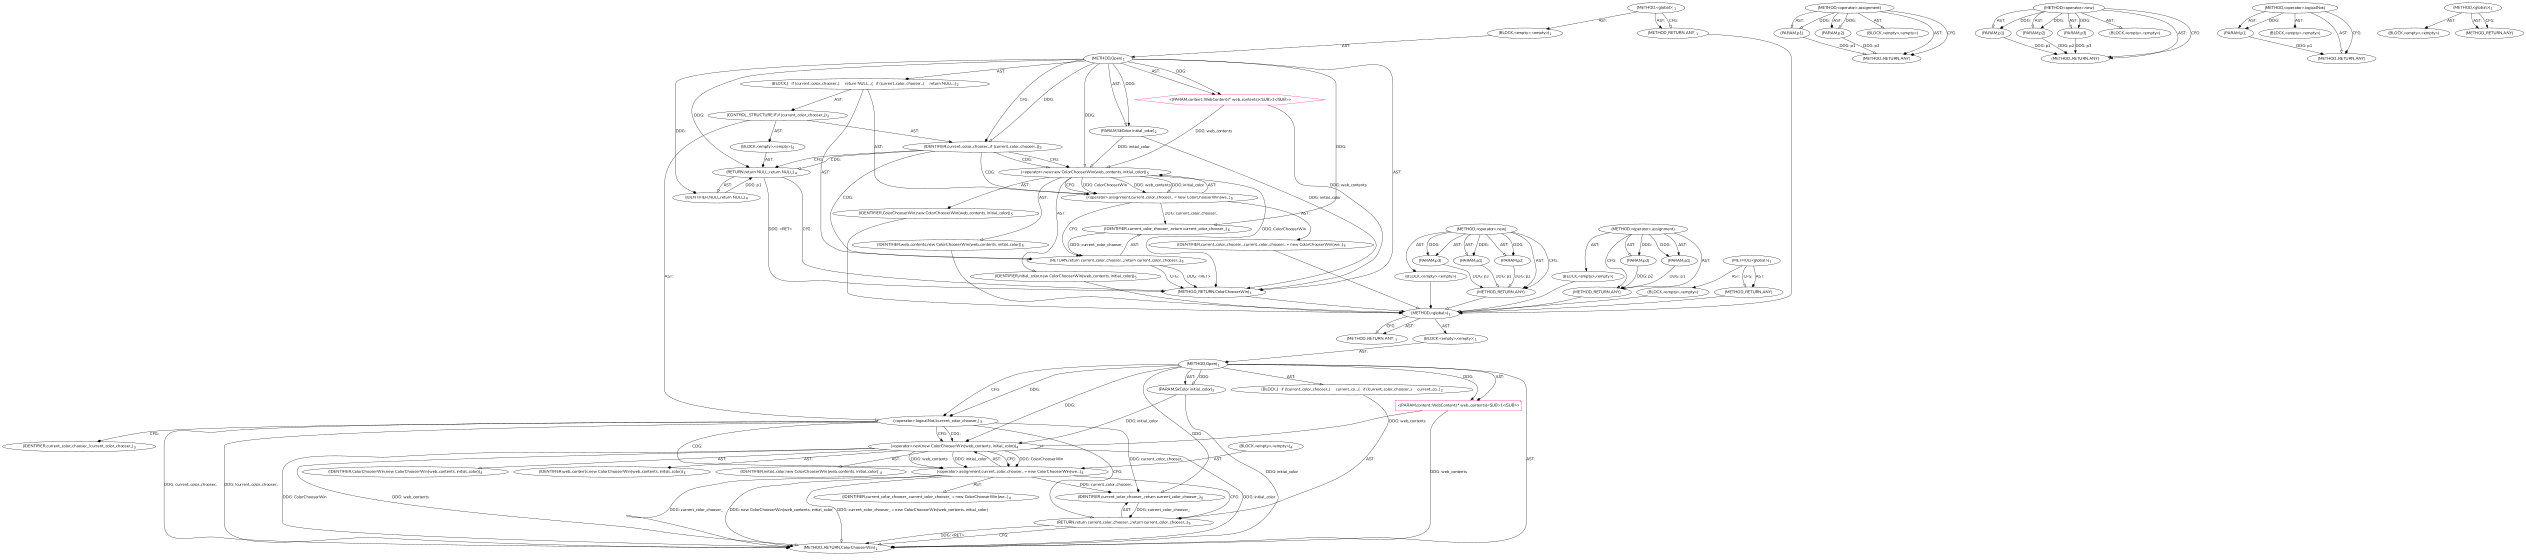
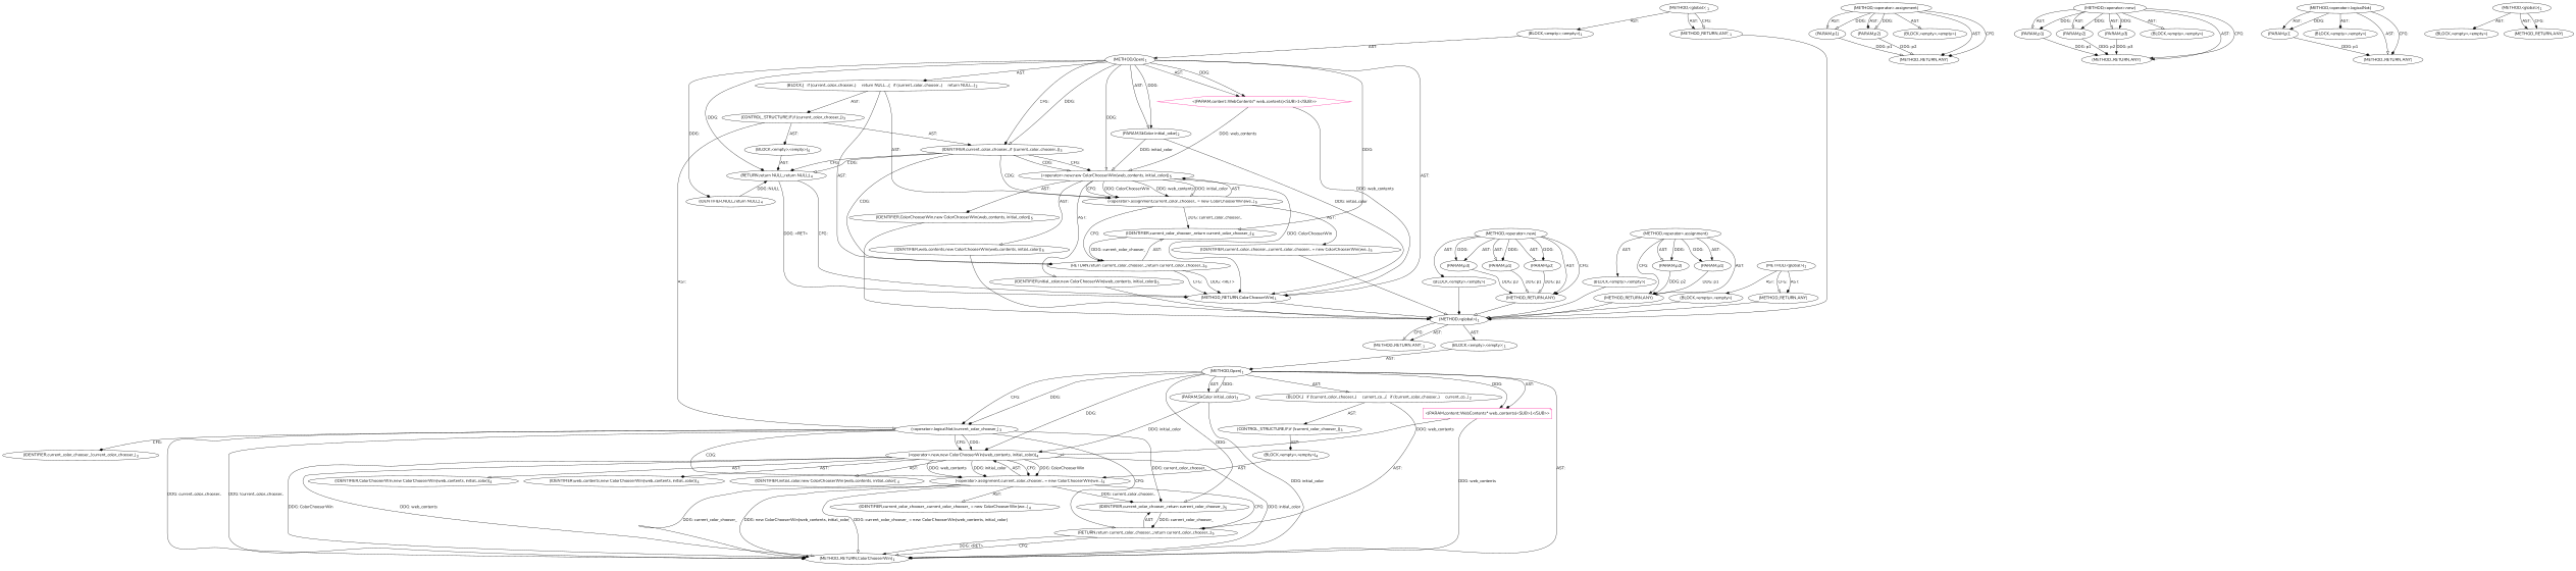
  digraph {
    fontname=Nunito
    node [fontname=Nunito]
    edge [arrowhead=onormal fontname=Nunito]
    n1 [label=<(METHOD,&lt;global&gt;)<SUB>1</SUB>>]
    n2 [label=<(BLOCK,&lt;empty&gt;,&lt;empty&gt;)<SUB>1</SUB>>]
    n3 [label=<(METHOD_RETURN,ANY)<SUB>1</SUB>>]
    n4 [label=<(METHOD,Open)<SUB>1</SUB>>]
    n5 [color=deeppink label="<(PARAM,content::WebContents* web_contents)<SUB>1</SUB>>" shape=note]
    n6 [label=<(PARAM,SkColor initial_color)<SUB>2</SUB>>]
    n7 [label=<(BLOCK,{   if (!current_color_chooser_)     current_co...,{   if (!current_color_chooser_)     current_co...)<SUB>2</SUB>>]
    n8 [label=<(&lt;operator&gt;.logicalNot,!current_color_chooser_)<SUB>3</SUB>>]
    n9 [label=<(&lt;operator&gt;.new,new ColorChooserWin(web_contents, initial_color))<SUB>4</SUB>>]
    n10 [label=<(IDENTIFIER,current_color_chooser_,return current_color_chooser_;)<SUB>5</SUB>>]
    n11 [label=<(METHOD_RETURN,ColorChooserWin)<SUB>1</SUB>>]
+   n12 [label=<(CONTROL_STRUCTURE,IF,if (!current_color_chooser_))<SUB>3</SUB>>]
    n13 [label=<(RETURN,return current_color_chooser_;,return current_color_chooser_;)<SUB>5</SUB>>]
    n14 [label=<(IDENTIFIER,current_color_chooser_,!current_color_chooser_)<SUB>3</SUB>>]
    n15 [label=<(&lt;operator&gt;.assignment,current_color_chooser_ = new ColorChooserWin(we...)<SUB>4</SUB>>]
    n16 [label=<(IDENTIFIER,ColorChooserWin,new ColorChooserWin(web_contents, initial_color))<SUB>4</SUB>>]
    n17 [label=<(IDENTIFIER,web_contents,new ColorChooserWin(web_contents, initial_color))<SUB>4</SUB>>]
    n18 [label=<(IDENTIFIER,initial_color,new ColorChooserWin(web_contents, initial_color))<SUB>4</SUB>>]
    n19 [label=<(BLOCK,&lt;empty&gt;,&lt;empty&gt;)<SUB>4</SUB>>]
    n20 [label=<(IDENTIFIER,current_color_chooser_,current_color_chooser_ = new ColorChooserWin(we...)<SUB>4</SUB>>]
    n21 [label=<(METHOD,&lt;operator&gt;.assignment)>]
    n22 [label=<(PARAM,p1)>]
    n23 [label=<(PARAM,p2)>]
    n24 [label=<(BLOCK,&lt;empty&gt;,&lt;empty&gt;)>]
    n25 [label=<(METHOD_RETURN,ANY)>]
    n26 [label=<(METHOD,&lt;operator&gt;.new)>]
    n27 [label=<(PARAM,p1)>]
    n28 [label=<(PARAM,p2)>]
    n29 [label=<(PARAM,p3)>]
    n30 [label=<(BLOCK,&lt;empty&gt;,&lt;empty&gt;)>]
    n31 [label=<(METHOD_RETURN,ANY)>]
    n32 [label=<(METHOD,&lt;operator&gt;.logicalNot)>]
    n33 [label=<(PARAM,p1)>]
    n34 [label=<(BLOCK,&lt;empty&gt;,&lt;empty&gt;)>]
    n35 [label=<(METHOD_RETURN,ANY)>]
    n36 [label=<(METHOD,&lt;global&gt;)<SUB>1</SUB>>]
    n37 [label=<(BLOCK,&lt;empty&gt;,&lt;empty&gt;)>]
    n38 [label=<(METHOD_RETURN,ANY)>]
    n39 [label=<(METHOD,&lt;global&gt;)<SUB>1</SUB>>]
    n40 [label=<(BLOCK,&lt;empty&gt;,&lt;empty&gt;)<SUB>1</SUB>>]
    n41 [label=<(METHOD_RETURN,ANY)<SUB>1</SUB>>]
    n42 [label=<(METHOD,Open)<SUB>1</SUB>>]
    n43 [color=deeppink label="<(PARAM,content::WebContents* web_contents)<SUB>1</SUB>>" shape=hexagon]
    n44 [label=<(PARAM,SkColor initial_color)<SUB>2</SUB>>]
    n45 [label=<(BLOCK,{   if (current_color_chooser_)     return NULL...,{   if (current_color_chooser_)     return NULL...)<SUB>2</SUB>>]
    n46 [label=<(IDENTIFIER,current_color_chooser_,if (current_color_chooser_))<SUB>3</SUB>>]
    n47 [label=<(RETURN,return NULL;,return NULL;)<SUB>4</SUB>>]
    n48 [label=<(IDENTIFIER,NULL,return NULL;)<SUB>4</SUB>>]
    n49 [label=<(&lt;operator&gt;.new,new ColorChooserWin(web_contents, initial_color))<SUB>5</SUB>>]
    n50 [label=<(IDENTIFIER,current_color_chooser_,return current_color_chooser_;)<SUB>6</SUB>>]
    n51 [label=<(METHOD_RETURN,ColorChooserWin)<SUB>1</SUB>>]
    n52 [label=<(CONTROL_STRUCTURE,IF,if (current_color_chooser_))<SUB>3</SUB>>]
    n53 [label=<(&lt;operator&gt;.assignment,current_color_chooser_ = new ColorChooserWin(we...)<SUB>5</SUB>>]
    n54 [label=<(RETURN,return current_color_chooser_;,return current_color_chooser_;)<SUB>6</SUB>>]
    n55 [label=<(IDENTIFIER,ColorChooserWin,new ColorChooserWin(web_contents, initial_color))<SUB>5</SUB>>]
    n56 [label=<(IDENTIFIER,web_contents,new ColorChooserWin(web_contents, initial_color))<SUB>5</SUB>>]
    n57 [label=<(IDENTIFIER,initial_color,new ColorChooserWin(web_contents, initial_color))<SUB>5</SUB>>]
    n58 [label=<(BLOCK,&lt;empty&gt;,&lt;empty&gt;)<SUB>4</SUB>>]
    n59 [label=<(IDENTIFIER,current_color_chooser_,current_color_chooser_ = new ColorChooserWin(we...)<SUB>5</SUB>>]
    n60 [label=<(METHOD,&lt;operator&gt;.new)>]
    n61 [label=<(PARAM,p1)>]
    n62 [label=<(PARAM,p2)>]
    n63 [label=<(PARAM,p3)>]
    n64 [label=<(BLOCK,&lt;empty&gt;,&lt;empty&gt;)>]
    n65 [label=<(METHOD_RETURN,ANY)>]
    n66 [label=<(METHOD,&lt;operator&gt;.assignment)>]
    n67 [label=<(PARAM,p1)>]
    n68 [label=<(PARAM,p2)>]
    n69 [label=<(BLOCK,&lt;empty&gt;,&lt;empty&gt;)>]
    n70 [label=<(METHOD_RETURN,ANY)>]
    n71 [label=<(METHOD,&lt;global&gt;)<SUB>1</SUB>>]
    n72 [label=<(BLOCK,&lt;empty&gt;,&lt;empty&gt;)>]
    n73 [label=<(METHOD_RETURN,ANY)>]
    n1 -> n2 [arrowhead=normal label="AST: "]
    n1 -> n3 [arrowhead=normal label="AST: "]
    n1 -> n3 [label="CFG: "]
    n2 -> n4 [arrowhead=diamond label="AST: "]
    n4 -> n5 [arrowhead=diamond label="AST: "]
    n4 -> n5 [arrowhead=normal label="DDG: "]
    n4 -> n6 [arrowhead=normal label="AST: "]
    n4 -> n6 [label="DDG: "]
    n4 -> n7 [label="AST: "]
    n4 -> n8 [arrowhead=diamond label="CFG: "]
    n4 -> n8 [arrowhead=diamond label="DDG: "]
    n4 -> n9 [arrowhead=diamond label="DDG: "]
    n4 -> n10 [label="DDG: "]
    n4 -> n11 [arrowhead=normal label="AST: "]
    n5 -> n9 [label="DDG: web_contents"]
    n5 -> n11 [label="DDG: web_contents"]
    n6 -> n9 [arrowhead=normal label="DDG: initial_color"]
    n6 -> n11 [label="DDG: initial_color"]
+   n7 -> n12 [arrowhead=normal label="AST: "]
    n7 -> n13 [label="AST: "]
    n8 -> n9 [arrowhead=normal label="CFG: "]
    n8 -> n9 [arrowhead=normal label="CDG: "]
    n8 -> n10 [arrowhead=diamond label="DDG: current_color_chooser_"]
    n8 -> n11 [arrowhead=normal label="DDG: current_color_chooser_"]
    n8 -> n11 [arrowhead=diamond label="DDG: !current_color_chooser_"]
    n8 -> n13 [label="CFG: "]
    n8 -> n14 [arrowhead=diamond label="CFG: "]
    n8 -> n15 [label="CDG: "]
    n9 -> n11 [label="DDG: web_contents"]
    n9 -> n11 [arrowhead=diamond label="DDG: initial_color"]
    n9 -> n11 [arrowhead=normal label="DDG: ColorChooserWin"]
    n9 -> n15 [arrowhead=diamond label="CFG: "]
    n9 -> n15 [arrowhead=diamond label="DDG: ColorChooserWin"]
    n9 -> n15 [arrowhead=diamond label="DDG: web_contents"]
    n9 -> n15 [arrowhead=diamond label="DDG: initial_color"]
    n9 -> n16 [label="AST: "]
    n9 -> n17 [arrowhead=diamond label="AST: "]
    n9 -> n18 [label="AST: "]
    n10 -> n13 [arrowhead=diamond label="DDG: current_color_chooser_"]
+   n12 -> n19 [arrowhead=diamond label="AST: "]
    n13 -> n10 [arrowhead=normal label="AST: "]
    n13 -> n11 [label="CFG: "]
    n13 -> n11 [arrowhead=normal label="DDG: &lt;RET&gt;"]
    n15 -> n9 [arrowhead=normal label="AST: "]
    n15 -> n10 [arrowhead=diamond label="DDG: current_color_chooser_"]
    n15 -> n11 [arrowhead=diamond label="DDG: current_color_chooser_"]
    n15 -> n11 [arrowhead=diamond label="DDG: new ColorChooserWin(web_contents, initial_color)"]
    n15 -> n11 [label="DDG: current_color_chooser_ = new ColorChooserWin(web_contents, initial_color)"]
    n15 -> n13 [arrowhead=diamond label="CFG: "]
    n15 -> n20 [label="AST: "]
    n19 -> n15 [arrowhead=normal label="AST: "]
    n21 -> n22 [label="AST: "]
    n21 -> n22 [label="DDG: "]
    n21 -> n23 [arrowhead=diamond label="AST: "]
    n21 -> n23 [label="DDG: "]
    n21 -> n24 [label="AST: "]
    n21 -> n25 [arrowhead=diamond label="AST: "]
    n21 -> n25 [arrowhead=diamond label="CFG: "]
    n22 -> n25 [label="DDG: p1"]
    n23 -> n25 [label="DDG: p2"]
    n26 -> n27 [label="AST: "]
    n26 -> n27 [arrowhead=diamond label="DDG: "]
    n26 -> n28 [label="AST: "]
    n26 -> n28 [arrowhead=normal label="DDG: "]
    n26 -> n29 [label="AST: "]
    n26 -> n29 [arrowhead=normal label="DDG: "]
    n26 -> n30 [label="AST: "]
    n26 -> n31 [arrowhead=normal label="AST: "]
    n26 -> n31 [arrowhead=normal label="CFG: "]
    n27 -> n31 [arrowhead=diamond label="DDG: p1"]
    n28 -> n31 [arrowhead=diamond label="DDG: p2"]
    n29 -> n31 [arrowhead=normal label="DDG: p3"]
    n32 -> n33 [arrowhead=normal label="AST: "]
    n32 -> n33 [arrowhead=normal label="DDG: "]
    n32 -> n34 [arrowhead=diamond label="AST: "]
    n32 -> n35 [label="AST: "]
    n32 -> n35 [arrowhead=diamond label="CFG: "]
    n33 -> n35 [arrowhead=diamond label="DDG: p1"]
    n36 -> n37 [arrowhead=diamond label="AST: "]
    n36 -> n38 [arrowhead=normal label="AST: "]
    n36 -> n38 [arrowhead=normal label="CFG: "]
    n39 -> n40 [arrowhead=normal label="AST: "]
    n39 -> n41 [arrowhead=normal label="AST: "]
    n39 -> n41 [label="CFG: "]
    n40 -> n42 [arrowhead=normal label="AST: "]
    n41 -> n1 [arrowhead=diamond]
    n42 -> n43 [arrowhead=normal label="AST: "]
    n42 -> n43 [arrowhead=normal label="DDG: "]
    n42 -> n44 [label="AST: "]
    n42 -> n44 [arrowhead=normal label="DDG: "]
    n42 -> n45 [arrowhead=diamond label="AST: "]
    n42 -> n46 [arrowhead=diamond label="CFG: "]
    n42 -> n46 [label="DDG: "]
    n42 -> n47 [arrowhead=diamond label="DDG: "]
    n42 -> n48 [arrowhead=diamond label="DDG: "]
    n42 -> n49 [label="DDG: "]
    n42 -> n50 [label="DDG: "]
    n42 -> n51 [arrowhead=diamond label="AST: "]
    n43 -> n49 [label="DDG: web_contents"]
    n43 -> n51 [label="DDG: web_contents"]
    n44 -> n49 [label="DDG: initial_color"]
    n44 -> n51 [arrowhead=normal label="DDG: initial_color"]
    n45 -> n52 [arrowhead=diamond label="AST: "]
    n45 -> n53 [label="AST: "]
    n45 -> n54 [arrowhead=diamond label="AST: "]
    n46 -> n47 [arrowhead=diamond label="CFG: "]
    n46 -> n47 [label="CDG: "]
    n46 -> n49 [arrowhead=diamond label="CFG: "]
    n46 -> n49 [label="CDG: "]
    n46 -> n53 [arrowhead=diamond label="CDG: "]
    n46 -> n54 [label="CDG: "]
-   n47 -> n48 [label="AST: "]
    n47 -> n51 [label="CFG: "]
    n47 -> n51 [arrowhead=diamond label="DDG: &lt;RET&gt;"]
-   n48 -> n47 [arrowhead=normal label="DDG: p1"]
+   n48 -> n47 [arrowhead=normal label="DDG: NULL"]
    n49 -> n51 [arrowhead=diamond label="DDG: ColorChooserWin"]
    n49 -> n53 [arrowhead=normal label="CFG: "]
    n49 -> n53 [arrowhead=normal label="DDG: ColorChooserWin"]
    n49 -> n53 [arrowhead=normal label="DDG: web_contents"]
    n49 -> n53 [label="DDG: initial_color"]
    n49 -> n55 [arrowhead=diamond label="AST: "]
    n49 -> n56 [label="AST: "]
    n49 -> n57 [label="AST: "]
    n50 -> n54 [arrowhead=normal label="DDG: current_color_chooser_"]
    n51 -> n1 [arrowhead=normal]
    n52 -> n8 [label="AST: "]
    n52 -> n46 [arrowhead=normal label="AST: "]
    n52 -> n58 [arrowhead=diamond label="AST: "]
    n53 -> n49 [arrowhead=diamond label="AST: "]
    n53 -> n50 [arrowhead=normal label="DDG: current_color_chooser_"]
    n53 -> n54 [arrowhead=normal label="CFG: "]
    n53 -> n59 [arrowhead=normal label="AST: "]
    n54 -> n50 [label="AST: "]
    n54 -> n51 [arrowhead=normal label="CFG: "]
    n54 -> n51 [arrowhead=normal label="DDG: &lt;RET&gt;"]
    n55 -> n1 [arrowhead=normal]
    n56 -> n1 [arrowhead=normal]
    n57 -> n1
    n58 -> n47 [arrowhead=diamond label="AST: "]
    n59 -> n1
    n60 -> n61 [label="AST: "]
    n60 -> n61 [arrowhead=diamond label="DDG: "]
    n60 -> n62 [label="AST: "]
    n60 -> n62 [arrowhead=diamond label="DDG: "]
    n60 -> n63 [arrowhead=normal label="AST: "]
    n60 -> n63 [arrowhead=normal label="DDG: "]
    n60 -> n64 [arrowhead=diamond label="AST: "]
    n60 -> n65 [arrowhead=normal label="AST: "]
    n60 -> n65 [arrowhead=diamond label="CFG: "]
    n61 -> n65 [label="DDG: p1"]
    n62 -> n65 [label="DDG: p2"]
    n63 -> n65 [arrowhead=normal label="DDG: p3"]
    n64 -> n1 [arrowhead=diamond]
    n65 -> n1
    n66 -> n67 [arrowhead=normal label="AST: "]
    n66 -> n67 [arrowhead=normal label="DDG: "]
    n66 -> n68 [label="AST: "]
    n66 -> n68 [arrowhead=normal label="DDG: "]
    n66 -> n69 [arrowhead=normal label="AST: "]
    n66 -> n70 [arrowhead=normal label="AST: "]
    n66 -> n70 [arrowhead=normal label="CFG: "]
    n67 -> n70 [label="DDG: p1"]
    n68 -> n70 [arrowhead=diamond label="DDG: p2"]
    n69 -> n1
    n70 -> n1
    n71 -> n72 [arrowhead=normal label="AST: "]
    n71 -> n73 [arrowhead=diamond label="AST: "]
    n71 -> n73 [label="CFG: "]
    n72 -> n1
    n73 -> n1
  }
